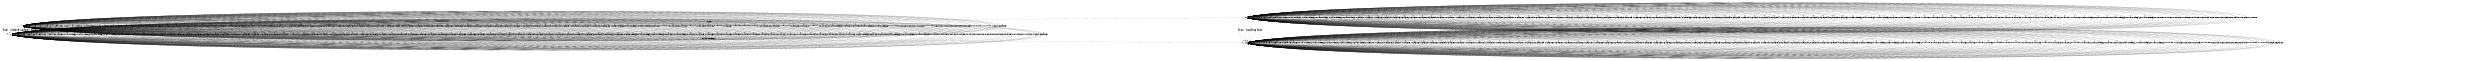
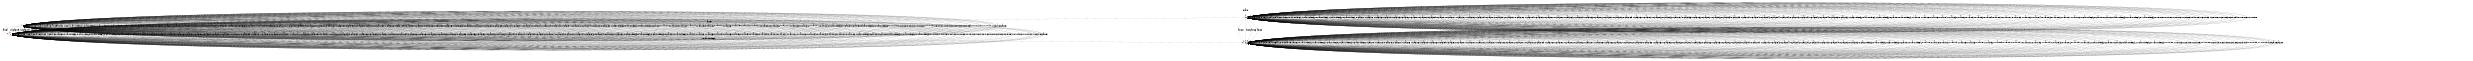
  digraph {
    node [color=red shape=diamond]
    edge [style=solid]
    n1 [color=purple label=s0]
    n2 [color=purple label=s1 shape=hexagon]
    n3 [label=s3 shape=hexagon]
    n4 [label=s2]
+   __start0 [shape=none]
    n1 -> n1 [label=ai1_ce3]
    n1 -> n1 [label=ai1_ce4]
    n1 -> n1 [label=ai1_ce5]
    n1 -> n1 [label=ai1_ce7 style=dashed]
    n1 -> n1 [label=ai1_ce9]
    n1 -> n1 [label=ai1_ce10]
    n1 -> n1 [label=ai2_ce2]
    n1 -> n1 [label=usr1_ai1_VoidReply]
    n1 -> n1 [label=usr2_ai1_VoidReply style=dashed]
    n1 -> n1 [label=usr2_ai2_VoidReply]
    n1 -> n1 [label=usr3_ai1_VoidReply style=dashed]
    n1 -> n1 [label=usr3_ai2_VoidReply]
    n1 -> n1 [label=usr3_ai3_re1 style=dashed]
    n1 -> n1 [label=usr3_ai3_re2 style=dashed]
    n1 -> n1 [label=usr3_ai3_re3]
    n1 -> n1 [label=usr3_ai3_re4]
    n1 -> n1 [label=usr3_ai3_re5]
    n1 -> n1 [label=usr3_ai3_re6]
    n1 -> n1 [label=usr3_ai3_re7]
    n1 -> n1 [label=usr3_ai3_re8 style=dashed]
    n1 -> n1 [label=usr3_ai3_re9 style=dashed]
    n1 -> n1 [label=usr3_ai3_re10]
    n1 -> n1 [label=usr3_ai3_re11 style=dashed]
    n1 -> n1 [label=usr3_ai3_re12 style=dashed]
    n1 -> n1 [label=usr3_ai3_re13]
    n1 -> n1 [label=usr3_ai3_re14]
    n1 -> n1 [label=usr3_ai3_re15]
    n1 -> n1 [label=usr3_ai3_re16 style=dashed]
    n1 -> n1 [label=usr3_ai3_re17]
    n1 -> n1 [label=usr3_ai3_re18]
    n1 -> n1 [label=usr3_ai3_re19 style=dashed]
    n1 -> n1 [label=usr3_ai3_re20 style=dashed]
    n1 -> n1 [label=usr3_ai3_re21]
    n1 -> n1 [label=usr3_ai3_re22 style=dashed]
    n1 -> n1 [label=usr3_ai3_re23 style=dashed]
    n1 -> n1 [label=usr3_ai3_re24]
    n1 -> n1 [label=usr3_ai3_re25]
    n1 -> n1 [label=usr3_ai3_re26]
    n1 -> n1 [label=usr3_ai3_re27 style=dashed]
    n1 -> n1 [label=usr3_ai3_re28]
    n1 -> n1 [label=usr3_ai3_re29]
    n1 -> n1 [label=usr3_ai3_re30 style=dashed]
    n1 -> n1 [label=usr3_ai3_re31 style=dashed]
    n1 -> n1 [label=usr3_ai3_re32 style=dashed]
    n1 -> n1 [label=usr3_ai3_re33 style=dashed]
    n1 -> n1 [label=usr3_ai3_re34]
    n1 -> n1 [label=usr3_ai3_re35 style=dashed]
    n1 -> n1 [label=usr3_ai3_re36]
    n1 -> n1 [label=usr3_ai3_re37 style=dashed]
    n1 -> n1 [label=usr3_ai3_re38 style=dashed]
    n1 -> n1 [label=usr3_ai3_re39]
    n1 -> n1 [label=usr3_ai3_re40]
    n1 -> n1 [label=usr3_ai3_re41]
    n1 -> n1 [label=usr3_ai3_re42 style=dashed]
    n1 -> n1 [label=usr3_ai3_re43 style=dashed]
    n1 -> n1 [label=usr3_ai3_re44]
    n1 -> n1 [label=usr3_ai3_re45]
    n1 -> n1 [label=usr3_ai3_re46 style=dashed]
    n1 -> n1 [label=usr3_ai3_re47 style=dashed]
    n1 -> n1 [label=usr3_ai3_re48]
    n1 -> n1 [label=usr3_ai3_re49]
    n1 -> n1 [label=usr3_ai3_re50 style=dashed]
    n1 -> n1 [label=usr3_ai3_re51]
    n1 -> n1 [label=usr3_ai3_VoidReply]
    n1 -> n1 [label=usr4_ai1_VoidReply style=dashed]
    n1 -> n1 [label=usr5_ai1_VoidReply style=dashed]
    n1 -> n1 [label=usr6_ai1_re1]
    n1 -> n1 [label=usr7_ai1_VoidReply style=dashed]
    n1 -> n1 [label=usr7_ai1_re1 style=dashed]
    n1 -> n1 [label=usr7_ai1_re2 style=dashed]
    n1 -> n1 [label=usr7_ai1_re3 style=dashed]
    n1 -> n1 [label=usr7_ai1_re4 style=dashed]
    n1 -> n1 [label=usr7_ai1_re5 style=dashed]
    n1 -> n1 [label=usr7_ai1_re6]
    n1 -> n1 [label=usr7_ai1_re7 style=dashed]
    n1 -> n1 [label=usr7_ai1_re8]
    n1 -> n1 [label=usr7_ai1_re9]
    n1 -> n1 [label=usr7_ai1_re10 style=dashed]
    n1 -> n1 [label=usr7_ai1_re11]
    n1 -> n1 [label=usr7_ai1_re12 style=dashed]
    n1 -> n1 [label=usr7_ai1_re13]
    n1 -> n1 [label=usr7_ai1_re14 style=dashed]
    n1 -> n1 [label=usr7_ai1_re15]
    n1 -> n1 [label=usr7_ai1_re16]
    n1 -> n1 [label=usr7_ai1_re17]
    n1 -> n1 [label=usr7_ai1_re18 style=dashed]
    n1 -> n1 [label=usr8_ai1_VoidReply style=dashed]
    n1 -> n1 [label=usr8_ai1_re1 style=dashed]
    n1 -> n1 [label=usr8_ai1_re2 style=dashed]
    n1 -> n1 [label=usr9_ai1_VoidReply style=dashed]
    n1 -> n1 [label=usr10_ai1_VoidReply]
    n1 -> n1 [label=usr11_ai1_VoidReply style=dashed]
    n1 -> n1 [label=usr1_ni1_ne1]
    n1 -> n1 [label=usr1_ni1_ne2 style=dashed]
    n1 -> n1 [label=usr2_ni1_ne1 style=dashed]
    n1 -> n1 [label=usr2_ni2_ne1]
    n1 -> n1 [label=usr4_ni1_ne1]
    n1 -> n1 [label=usr5_ni1_ne1]
    n1 -> n1 [label=usr5_ni1_ne2]
    n1 -> n1 [label=usr5_ni1_ne3 style=dashed]
    n1 -> n1 [label=usr5_ni1_ne4]
    n1 -> n1 [label=usr10_ni1_ne1]
    n1 -> n1 [label=usr11_ni1_ne1]
    n1 -> n2 [label=ai1_ce1 style=dashed]
    n1 -> n3 [label=ai1_ce2 style=dashed]
    n1 -> n3 [label=ai1_ce6 style=dashed]
    n1 -> n3 [label=ai1_ce8 style=dashed]
    n1 -> n3 [label=ai2_ce1 style=dashed]
    n2 -> n2 [label=ai1_ce1]
    n2 -> n2 [label=ai1_ce2]
    n2 -> n2 [label=ai1_ce3]
    n2 -> n2 [label=ai1_ce5]
    n2 -> n2 [label=ai1_ce7 style=dashed]
    n2 -> n2 [label=ai1_ce9 style=dashed]
    n2 -> n2 [label=ai1_ce10 style=dashed]
    n2 -> n2 [label=ai2_ce2]
    n2 -> n2 [label=usr1_ai1_VoidReply style=dashed]
    n2 -> n2 [label=usr2_ai1_VoidReply style=dashed]
    n2 -> n2 [label=usr2_ai2_VoidReply]
    n2 -> n2 [label=usr3_ai1_VoidReply]
    n2 -> n2 [label=usr3_ai2_VoidReply style=dashed]
    n2 -> n2 [label=usr3_ai3_re1 style=dashed]
    n2 -> n2 [label=usr3_ai3_re2 style=dashed]
    n2 -> n2 [label=usr3_ai3_re3 style=dashed]
    n2 -> n2 [label=usr3_ai3_re4]
    n2 -> n2 [label=usr3_ai3_re5]
    n2 -> n2 [label=usr3_ai3_re6 style=dashed]
    n2 -> n2 [label=usr3_ai3_re7]
    n2 -> n2 [label=usr3_ai3_re8 style=dashed]
    n2 -> n2 [label=usr3_ai3_re10]
    n2 -> n2 [label=usr3_ai3_re11 style=dashed]
    n2 -> n2 [label=usr3_ai3_re12 style=dashed]
    n2 -> n2 [label=usr3_ai3_re13 style=dashed]
    n2 -> n2 [label=usr3_ai3_re14]
    n2 -> n2 [label=usr3_ai3_re15]
    n2 -> n2 [label=usr3_ai3_re16]
    n2 -> n2 [label=usr3_ai3_re17 style=dashed]
    n2 -> n2 [label=usr3_ai3_re18]
    n2 -> n2 [label=usr3_ai3_re19 style=dashed]
    n2 -> n2 [label=usr3_ai3_re20 style=dashed]
    n2 -> n2 [label=usr3_ai3_re21]
    n2 -> n2 [label=usr3_ai3_re22 style=dashed]
    n2 -> n2 [label=usr3_ai3_re23 style=dashed]
    n2 -> n2 [label=usr3_ai3_re24 style=dashed]
    n2 -> n2 [label=usr3_ai3_re25]
    n2 -> n2 [label=usr3_ai3_re26]
    n2 -> n2 [label=usr3_ai3_re27]
    n2 -> n2 [label=usr3_ai3_re28]
    n2 -> n2 [label=usr3_ai3_re29]
    n2 -> n2 [label=usr3_ai3_re30]
    n2 -> n2 [label=usr3_ai3_re31]
    n2 -> n2 [label=usr3_ai3_re32]
    n2 -> n2 [label=usr3_ai3_re33]
    n2 -> n2 [label=usr3_ai3_re34 style=dashed]
    n2 -> n2 [label=usr3_ai3_re35]
    n2 -> n2 [label=usr3_ai3_re36 style=dashed]
    n2 -> n2 [label=usr3_ai3_re37 style=dashed]
    n2 -> n2 [label=usr3_ai3_re38]
    n2 -> n2 [label=usr3_ai3_re39 style=dashed]
    n2 -> n2 [label=usr3_ai3_re40 style=dashed]
    n2 -> n2 [label=usr3_ai3_re41 style=dashed]
    n2 -> n2 [label=usr3_ai3_re42 style=dashed]
    n2 -> n2 [label=usr3_ai3_re43]
    n2 -> n2 [label=usr3_ai3_re45 style=dashed]
    n2 -> n2 [label=usr3_ai3_re46 style=dashed]
    n2 -> n2 [label=usr3_ai3_re47 style=dashed]
    n2 -> n2 [label=usr3_ai3_re48 style=dashed]
    n2 -> n2 [label=usr3_ai3_re49 style=dashed]
    n2 -> n2 [label=usr3_ai3_re50]
    n2 -> n2 [label=usr3_ai3_re51 style=dashed]
    n2 -> n2 [label=usr3_ai3_VoidReply]
    n2 -> n2 [label=usr4_ai1_VoidReply]
    n2 -> n2 [label=usr5_ai1_VoidReply]
    n2 -> n2 [label=usr6_ai1_re1 style=dashed]
    n2 -> n2 [label=usr7_ai1_re1 style=dashed]
    n2 -> n2 [label=usr7_ai1_re2 style=dashed]
    n2 -> n2 [label=usr7_ai1_re3]
    n2 -> n2 [label=usr7_ai1_re4]
    n2 -> n2 [label=usr7_ai1_re5 style=dashed]
    n2 -> n2 [label=usr7_ai1_re6 style=dashed]
    n2 -> n2 [label=usr7_ai1_re7]
    n2 -> n2 [label=usr7_ai1_re8 style=dashed]
    n2 -> n2 [label=usr7_ai1_re9]
    n2 -> n2 [label=usr7_ai1_re10 style=dashed]
    n2 -> n2 [label=usr7_ai1_re11]
    n2 -> n2 [label=usr7_ai1_re12]
    n2 -> n2 [label=usr7_ai1_re13 style=dashed]
    n2 -> n2 [label=usr7_ai1_re14]
    n2 -> n2 [label=usr7_ai1_re15 style=dashed]
    n2 -> n2 [label=usr7_ai1_re16]
    n2 -> n2 [label=usr7_ai1_re17 style=dashed]
    n2 -> n2 [label=usr7_ai1_re18]
    n2 -> n2 [label=usr8_ai1_VoidReply]
    n2 -> n2 [label=usr8_ai1_re1]
    n2 -> n2 [label=usr8_ai1_re2 style=dashed]
    n2 -> n2 [label=usr9_ai1_VoidReply style=dashed]
    n2 -> n2 [label=usr11_ai1_VoidReply style=dashed]
    n2 -> n2 [label=usr1_ni1_ne1]
    n2 -> n2 [label=usr1_ni1_ne2]
    n2 -> n2 [label=usr2_ni1_ne1 style=dashed]
    n2 -> n2 [label=usr2_ni2_ne1 style=dashed]
    n2 -> n2 [label=usr4_ni1_ne1 style=dashed]
    n2 -> n2 [label=usr5_ni1_ne1]
    n2 -> n2 [label=usr5_ni1_ne2 style=dashed]
    n2 -> n2 [label=usr5_ni1_ne3]
    n2 -> n2 [label=usr5_ni1_ne4 style=dashed]
    n2 -> n2 [label=usr10_ni1_ne1]
    n2 -> n2 [label=usr11_ni1_ne1]
    n2 -> n2 [label=ai1_ce6]
    n2 -> n2 [label=ai1_ce8]
    n2 -> n2 [label=ai2_ce1 style=dashed]
    n2 -> n4 [label=ai1_ce4 style=dashed]
    n2 -> n4 [label=usr3_ai3_re9 style=dashed]
    n2 -> n4 [label=usr3_ai3_re44]
    n2 -> n4 [label=usr10_ai1_VoidReply style=dashed]
    n3 -> n3 [label=ai1_ce1]
    n3 -> n3 [label=ai1_ce2 style=dashed]
    n3 -> n3 [label=ai1_ce3]
    n3 -> n3 [label=ai1_ce4 style=dashed]
    n3 -> n3 [label=ai1_ce5 style=dashed]
    n3 -> n3 [label=ai1_ce7]
    n3 -> n3 [label=ai1_ce9]
    n3 -> n3 [label=ai1_ce10]
    n3 -> n3 [label=ai2_ce2 style=dashed]
    n3 -> n3 [label=usr1_ai1_VoidReply style=dashed]
    n3 -> n3 [label=usr2_ai1_VoidReply style=dashed]
    n3 -> n3 [label=usr2_ai2_VoidReply]
    n3 -> n3 [label=usr3_ai1_VoidReply style=dashed]
    n3 -> n3 [label=usr3_ai2_VoidReply style=dashed]
    n3 -> n3 [label=usr3_ai3_re1]
    n3 -> n3 [label=usr3_ai3_re2 style=dashed]
    n3 -> n3 [label=usr3_ai3_re3 style=dashed]
    n3 -> n3 [label=usr3_ai3_re4 style=dashed]
    n3 -> n3 [label=usr3_ai3_re5]
    n3 -> n3 [label=usr3_ai3_re6 style=dashed]
    n3 -> n3 [label=usr3_ai3_re7 style=dashed]
    n3 -> n3 [label=usr3_ai3_re8]
    n3 -> n3 [label=usr3_ai3_re9]
    n3 -> n3 [label=usr3_ai3_re10 style=dashed]
    n3 -> n3 [label=usr3_ai3_re11]
    n3 -> n3 [label=usr3_ai3_re12 style=dashed]
    n3 -> n3 [label=usr3_ai3_re13 style=dashed]
    n3 -> n3 [label=usr3_ai3_re14 style=dashed]
    n3 -> n3 [label=usr3_ai3_re15]
    n3 -> n3 [label=usr3_ai3_re16 style=dashed]
    n3 -> n3 [label=usr3_ai3_re17 style=dashed]
    n3 -> n3 [label=usr3_ai3_re18 style=dashed]
    n3 -> n3 [label=usr3_ai3_re19]
    n3 -> n3 [label=usr3_ai3_re20]
    n3 -> n3 [label=usr3_ai3_re21 style=dashed]
    n3 -> n3 [label=usr3_ai3_re22 style=dashed]
    n3 -> n3 [label=usr3_ai3_re23 style=dashed]
    n3 -> n3 [label=usr3_ai3_re24]
    n3 -> n3 [label=usr3_ai3_re25]
    n3 -> n3 [label=usr3_ai3_re26]
    n3 -> n3 [label=usr3_ai3_re27]
    n3 -> n3 [label=usr3_ai3_re28]
    n3 -> n3 [label=usr3_ai3_re29 style=dashed]
    n3 -> n3 [label=usr3_ai3_re30]
    n3 -> n3 [label=usr3_ai3_re31]
    n3 -> n3 [label=usr3_ai3_re32]
    n3 -> n3 [label=usr3_ai3_re33]
    n3 -> n3 [label=usr3_ai3_re34]
    n3 -> n3 [label=usr3_ai3_re35 style=dashed]
    n3 -> n3 [label=usr3_ai3_re36]
    n3 -> n3 [label=usr3_ai3_re37 style=dashed]
    n3 -> n3 [label=usr3_ai3_re38]
    n3 -> n3 [label=usr3_ai3_re39 style=dashed]
    n3 -> n3 [label=usr3_ai3_re40]
    n3 -> n3 [label=usr3_ai3_re41]
    n3 -> n3 [label=usr3_ai3_re42 style=dashed]
    n3 -> n3 [label=usr3_ai3_re43 style=dashed]
    n3 -> n3 [label=usr3_ai3_re44]
    n3 -> n3 [label=usr3_ai3_re45]
    n3 -> n3 [label=usr3_ai3_re46]
    n3 -> n3 [label=usr3_ai3_re47]
    n3 -> n3 [label=usr3_ai3_re48]
    n3 -> n3 [label=usr3_ai3_re49 style=dashed]
    n3 -> n3 [label=usr3_ai3_re50 style=dashed]
    n3 -> n3 [label=usr3_ai3_re51 style=dashed]
    n3 -> n3 [label=usr3_ai3_VoidReply]
    n3 -> n3 [label=usr4_ai1_VoidReply style=dashed]
    n3 -> n3 [label=usr5_ai1_VoidReply]
    n3 -> n3 [label=usr6_ai1_re1]
    n3 -> n3 [label=usr7_ai1_VoidReply style=dashed]
    n3 -> n3 [label=usr7_ai1_re1 style=dashed]
    n3 -> n3 [label=usr7_ai1_re2]
    n3 -> n3 [label=usr7_ai1_re3]
    n3 -> n3 [label=usr7_ai1_re4 style=dashed]
    n3 -> n3 [label=usr7_ai1_re5]
    n3 -> n3 [label=usr7_ai1_re6 style=dashed]
    n3 -> n3 [label=usr7_ai1_re7]
    n3 -> n3 [label=usr7_ai1_re8 style=dashed]
    n3 -> n3 [label=usr7_ai1_re9]
    n3 -> n3 [label=usr7_ai1_re10 style=dashed]
    n3 -> n3 [label=usr7_ai1_re11]
    n3 -> n3 [label=usr7_ai1_re12]
    n3 -> n3 [label=usr7_ai1_re13 style=dashed]
    n3 -> n3 [label=usr7_ai1_re14]
    n3 -> n3 [label=usr7_ai1_re15]
    n3 -> n3 [label=usr7_ai1_re16]
    n3 -> n3 [label=usr7_ai1_re17 style=dashed]
    n3 -> n3 [label=usr7_ai1_re18]
    n3 -> n3 [label=usr8_ai1_VoidReply]
    n3 -> n3 [label=usr8_ai1_re1]
    n3 -> n3 [label=usr8_ai1_re2 style=dashed]
    n3 -> n3 [label=usr9_ai1_VoidReply]
    n3 -> n3 [label=usr10_ai1_VoidReply style=dashed]
    n3 -> n3 [label=usr11_ai1_VoidReply style=dashed]
    n3 -> n3 [label=usr1_ni1_ne1 style=dashed]
    n3 -> n3 [label=usr1_ni1_ne2 style=dashed]
    n3 -> n3 [label=usr2_ni1_ne1]
    n3 -> n3 [label=usr2_ni2_ne1 style=dashed]
    n3 -> n3 [label=usr4_ni1_ne1]
    n3 -> n3 [label=usr5_ni1_ne1 style=dashed]
    n3 -> n3 [label=usr5_ni1_ne2]
    n3 -> n3 [label=usr5_ni1_ne3 style=dashed]
    n3 -> n3 [label=usr5_ni1_ne4 style=dashed]
    n3 -> n3 [label=usr10_ni1_ne1 style=dashed]
    n3 -> n3 [label=usr11_ni1_ne1]
    n3 -> n3 [label=ai1_ce6]
    n3 -> n3 [label=ai1_ce8]
    n3 -> n3 [label=ai2_ce1 style=dashed]
    n4 -> n3 [label=usr7_ai1_VoidReply style=dashed]
    n4 -> n4 [label=ai1_ce1]
    n4 -> n4 [label=ai1_ce2]
    n4 -> n4 [label=ai1_ce3]
    n4 -> n4 [label=ai1_ce4]
    n4 -> n4 [label=ai1_ce5]
    n4 -> n4 [label=ai1_ce7 style=dashed]
    n4 -> n4 [label=ai1_ce9 style=dashed]
    n4 -> n4 [label=ai1_ce10]
    n4 -> n4 [label=ai2_ce2 style=dashed]
    n4 -> n4 [label=usr1_ai1_VoidReply]
    n4 -> n4 [label=usr2_ai1_VoidReply style=dashed]
    n4 -> n4 [label=usr2_ai2_VoidReply style=dashed]
    n4 -> n4 [label=usr3_ai1_VoidReply style=dashed]
    n4 -> n4 [label=usr3_ai2_VoidReply style=dashed]
    n4 -> n4 [label=usr3_ai3_re1]
    n4 -> n4 [label=usr3_ai3_re2 style=dashed]
    n4 -> n4 [label=usr3_ai3_re3 style=dashed]
    n4 -> n4 [label=usr3_ai3_re4 style=dashed]
    n4 -> n4 [label=usr3_ai3_re5]
    n4 -> n4 [label=usr3_ai3_re6 style=dashed]
    n4 -> n4 [label=usr3_ai3_re7 style=dashed]
    n4 -> n4 [label=usr3_ai3_re8]
    n4 -> n4 [label=usr3_ai3_re9 style=dashed]
    n4 -> n4 [label=usr3_ai3_re10]
    n4 -> n4 [label=usr3_ai3_re11]
    n4 -> n4 [label=usr3_ai3_re12]
    n4 -> n4 [label=usr3_ai3_re13 style=dashed]
    n4 -> n4 [label=usr3_ai3_re14]
    n4 -> n4 [label=usr3_ai3_re15 style=dashed]
    n4 -> n4 [label=usr3_ai3_re16]
    n4 -> n4 [label=usr3_ai3_re17 style=dashed]
    n4 -> n4 [label=usr3_ai3_re18]
    n4 -> n4 [label=usr3_ai3_re19 style=dashed]
    n4 -> n4 [label=usr3_ai3_re20]
    n4 -> n4 [label=usr3_ai3_re21]
    n4 -> n4 [label=usr3_ai3_re22]
    n4 -> n4 [label=usr3_ai3_re23]
    n4 -> n4 [label=usr3_ai3_re24]
    n4 -> n4 [label=usr3_ai3_re25 style=dashed]
    n4 -> n4 [label=usr3_ai3_re26 style=dashed]
    n4 -> n4 [label=usr3_ai3_re27]
    n4 -> n4 [label=usr3_ai3_re28]
    n4 -> n4 [label=usr3_ai3_re29 style=dashed]
    n4 -> n4 [label=usr3_ai3_re30 style=dashed]
    n4 -> n4 [label=usr3_ai3_re31 style=dashed]
    n4 -> n4 [label=usr3_ai3_re32 style=dashed]
    n4 -> n4 [label=usr3_ai3_re33]
    n4 -> n4 [label=usr3_ai3_re34]
    n4 -> n4 [label=usr3_ai3_re35 style=dashed]
    n4 -> n4 [label=usr3_ai3_re36 style=dashed]
    n4 -> n4 [label=usr3_ai3_re37]
    n4 -> n4 [label=usr3_ai3_re38 style=dashed]
    n4 -> n4 [label=usr3_ai3_re39 style=dashed]
    n4 -> n4 [label=usr3_ai3_re40]
    n4 -> n4 [label=usr3_ai3_re41]
    n4 -> n4 [label=usr3_ai3_re42 style=dashed]
    n4 -> n4 [label=usr3_ai3_re43]
    n4 -> n4 [label=usr3_ai3_re44 style=dashed]
    n4 -> n4 [label=usr3_ai3_re45 style=dashed]
    n4 -> n4 [label=usr3_ai3_re46]
    n4 -> n4 [label=usr3_ai3_re47 style=dashed]
    n4 -> n4 [label=usr3_ai3_re48]
    n4 -> n4 [label=usr3_ai3_re49]
    n4 -> n4 [label=usr3_ai3_re50]
    n4 -> n4 [label=usr3_ai3_re51]
    n4 -> n4 [label=usr3_ai3_VoidReply]
    n4 -> n4 [label=usr4_ai1_VoidReply]
    n4 -> n4 [label=usr5_ai1_VoidReply]
    n4 -> n4 [label=usr6_ai1_re1 style=dashed]
    n4 -> n4 [label=usr7_ai1_VoidReply]
    n4 -> n4 [label=usr7_ai1_re1 style=dashed]
    n4 -> n4 [label=usr7_ai1_re2]
    n4 -> n4 [label=usr7_ai1_re3 style=dashed]
    n4 -> n4 [label=usr7_ai1_re4]
    n4 -> n4 [label=usr7_ai1_re5 style=dashed]
    n4 -> n4 [label=usr7_ai1_re6 style=dashed]
    n4 -> n4 [label=usr7_ai1_re7 style=dashed]
    n4 -> n4 [label=usr7_ai1_re8]
    n4 -> n4 [label=usr7_ai1_re9]
    n4 -> n4 [label=usr7_ai1_re10 style=dashed]
    n4 -> n4 [label=usr7_ai1_re11 style=dashed]
    n4 -> n4 [label=usr7_ai1_re12]
    n4 -> n4 [label=usr7_ai1_re13 style=dashed]
    n4 -> n4 [label=usr7_ai1_re14 style=dashed]
    n4 -> n4 [label=usr7_ai1_re15]
    n4 -> n4 [label=usr7_ai1_re16]
    n4 -> n4 [label=usr7_ai1_re17]
    n4 -> n4 [label=usr7_ai1_re18]
    n4 -> n4 [label=usr8_ai1_VoidReply]
    n4 -> n4 [label=usr8_ai1_re1]
    n4 -> n4 [label=usr8_ai1_re2]
    n4 -> n4 [label=usr9_ai1_VoidReply style=dashed]
    n4 -> n4 [label=usr10_ai1_VoidReply]
    n4 -> n4 [label=usr11_ai1_VoidReply style=dashed]
    n4 -> n4 [label=usr1_ni1_ne1]
    n4 -> n4 [label=usr1_ni1_ne2]
    n4 -> n4 [label=usr2_ni1_ne1]
    n4 -> n4 [label=usr2_ni2_ne1]
    n4 -> n4 [label=usr4_ni1_ne1]
    n4 -> n4 [label=usr5_ni1_ne1]
    n4 -> n4 [label=usr5_ni1_ne2 style=dashed]
    n4 -> n4 [label=usr5_ni1_ne3 style=dashed]
    n4 -> n4 [label=usr5_ni1_ne4 style=dashed]
    n4 -> n4 [label=usr10_ni1_ne1]
    n4 -> n4 [label=usr11_ni1_ne1 style=dashed]
    n4 -> n4 [label=ai1_ce6]
    n4 -> n4 [label=ai1_ce8]
    n4 -> n4 [label=ai2_ce1]
+   __start0 -> n1 [style=dashed]
  }
